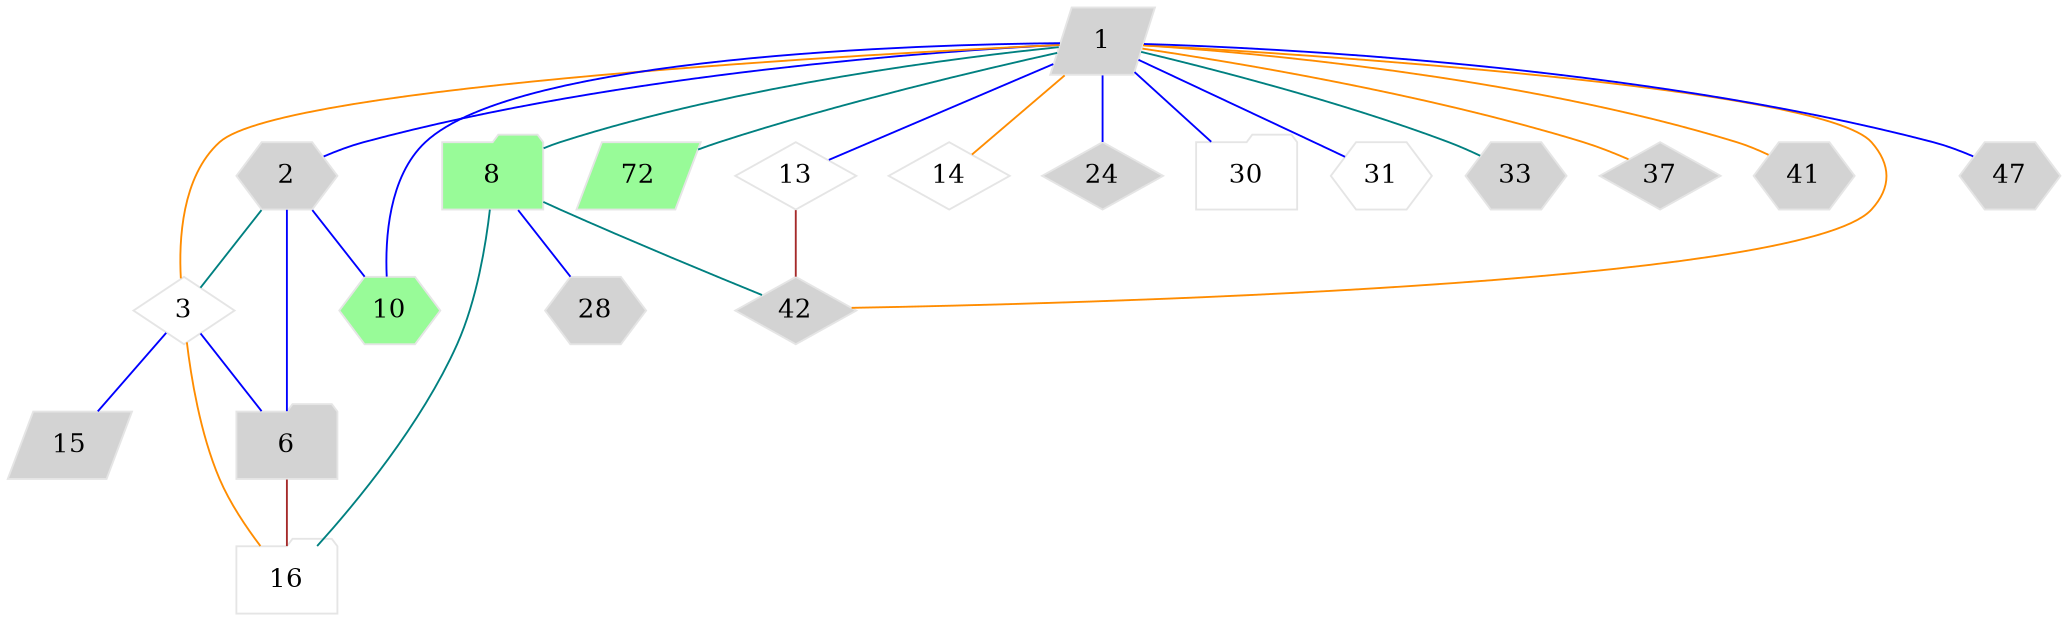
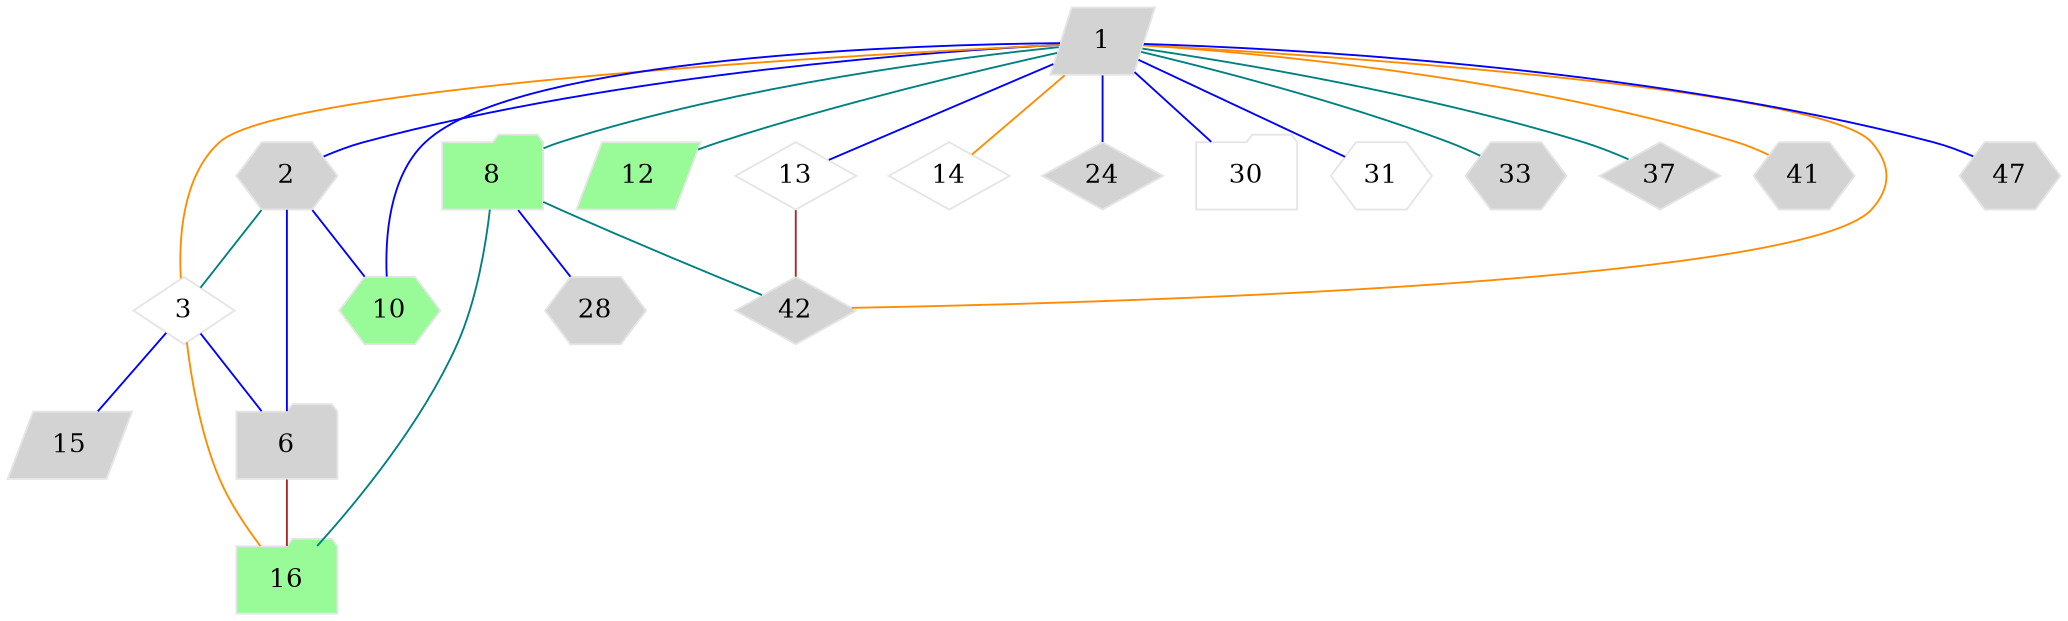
  graph {
    node [color=gray90 fillcolor=lightgrey shape=hexagon style=filled]
    edge [color=blue]
    1 [shape=parallelogram super="+4+9"]
    2
    3 [fillcolor=white shape=diamond super="+39+25"]
    8 [fillcolor=palegreen shape=folder super="+18"]
    10 [fillcolor=palegreen super="+11"]
-   12 [fillcolor=palegreen shape=parallelogram label=72]
+   12 [fillcolor=palegreen shape=parallelogram]
    13 [fillcolor=white shape=diamond]
    14 [fillcolor=white shape=diamond]
    24 [shape=diamond]
    30 [fillcolor=white shape=folder]
    31 [fillcolor=white super="+48"]
    33
    37 [shape=diamond]
    41
    42 [shape=diamond super="+51"]
    47
    6 [shape=folder super="+22"]
    15 [shape=parallelogram super="+17"]
-   16 [fillcolor=white shape=folder super="+19"]
+   16 [fillcolor=palegreen shape=folder super="+19"]
    28 [super="+34"]
    1 -- 2
    1 -- 3 [color=darkorange]
    1 -- 8 [color=teal]
    1 -- 10
    1 -- 12 [color=teal]
    1 -- 13
    1 -- 14 [color=darkorange]
    1 -- 24
    1 -- 30
    1 -- 31
    1 -- 33 [color=teal]
-   1 -- 37 [color=darkorange]
+   1 -- 37 [color=teal]
    1 -- 41 [color=darkorange]
    1 -- 42 [color=darkorange]
    1 -- 47
    2 -- 3 [color=teal]
    2 -- 10
    2 -- 6
    3 -- 6
    3 -- 15
    3 -- 16 [color=darkorange]
    8 -- 42 [color=teal]
    8 -- 16 [color=teal]
    8 -- 28
    13 -- 42 [color=brown]
    6 -- 16 [color=brown]
  }
